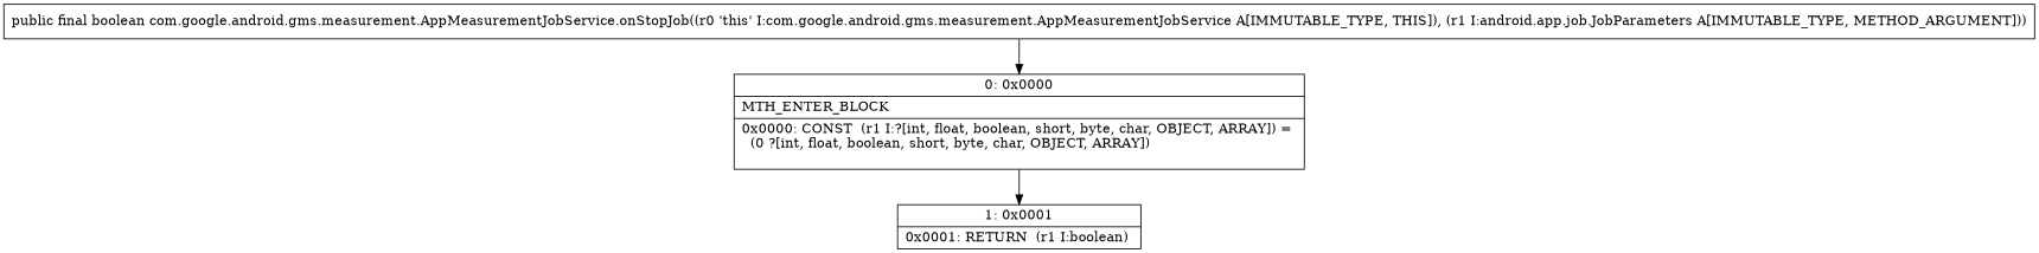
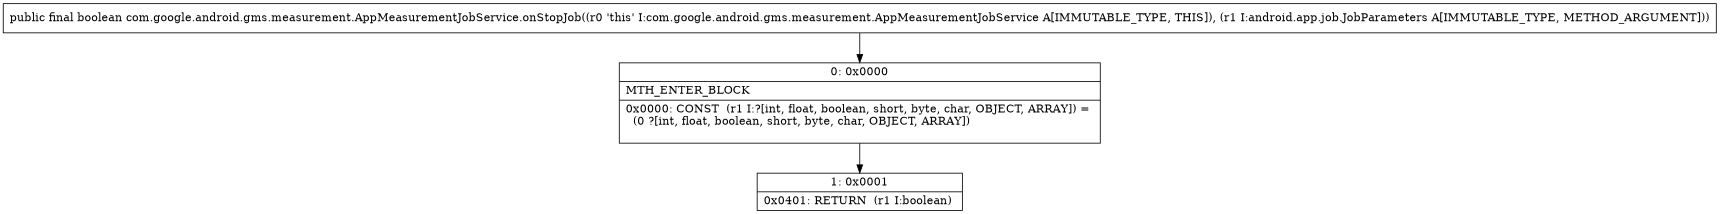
  digraph {
    node [shape=record]
    n1 [label="{0\:\ 0x0000|MTH_ENTER_BLOCK\l|0x0000: CONST  (r1 I:?[int, float, boolean, short, byte, char, OBJECT, ARRAY]) = \l  (0 ?[int, float, boolean, short, byte, char, OBJECT, ARRAY])\l \l}"]
-   n2 [label="{1\:\ 0x0001|0x0001: RETURN  (r1 I:boolean) \l}"]
+   n2 [label="{1\:\ 0x0001|0x0401: RETURN  (r1 I:boolean) \l}"]
    n3 [label="{public final boolean com.google.android.gms.measurement.AppMeasurementJobService.onStopJob((r0 'this' I:com.google.android.gms.measurement.AppMeasurementJobService A[IMMUTABLE_TYPE, THIS]), (r1 I:android.app.job.JobParameters A[IMMUTABLE_TYPE, METHOD_ARGUMENT])) }"]
    n1 -> n2
    n3 -> n1
  }
